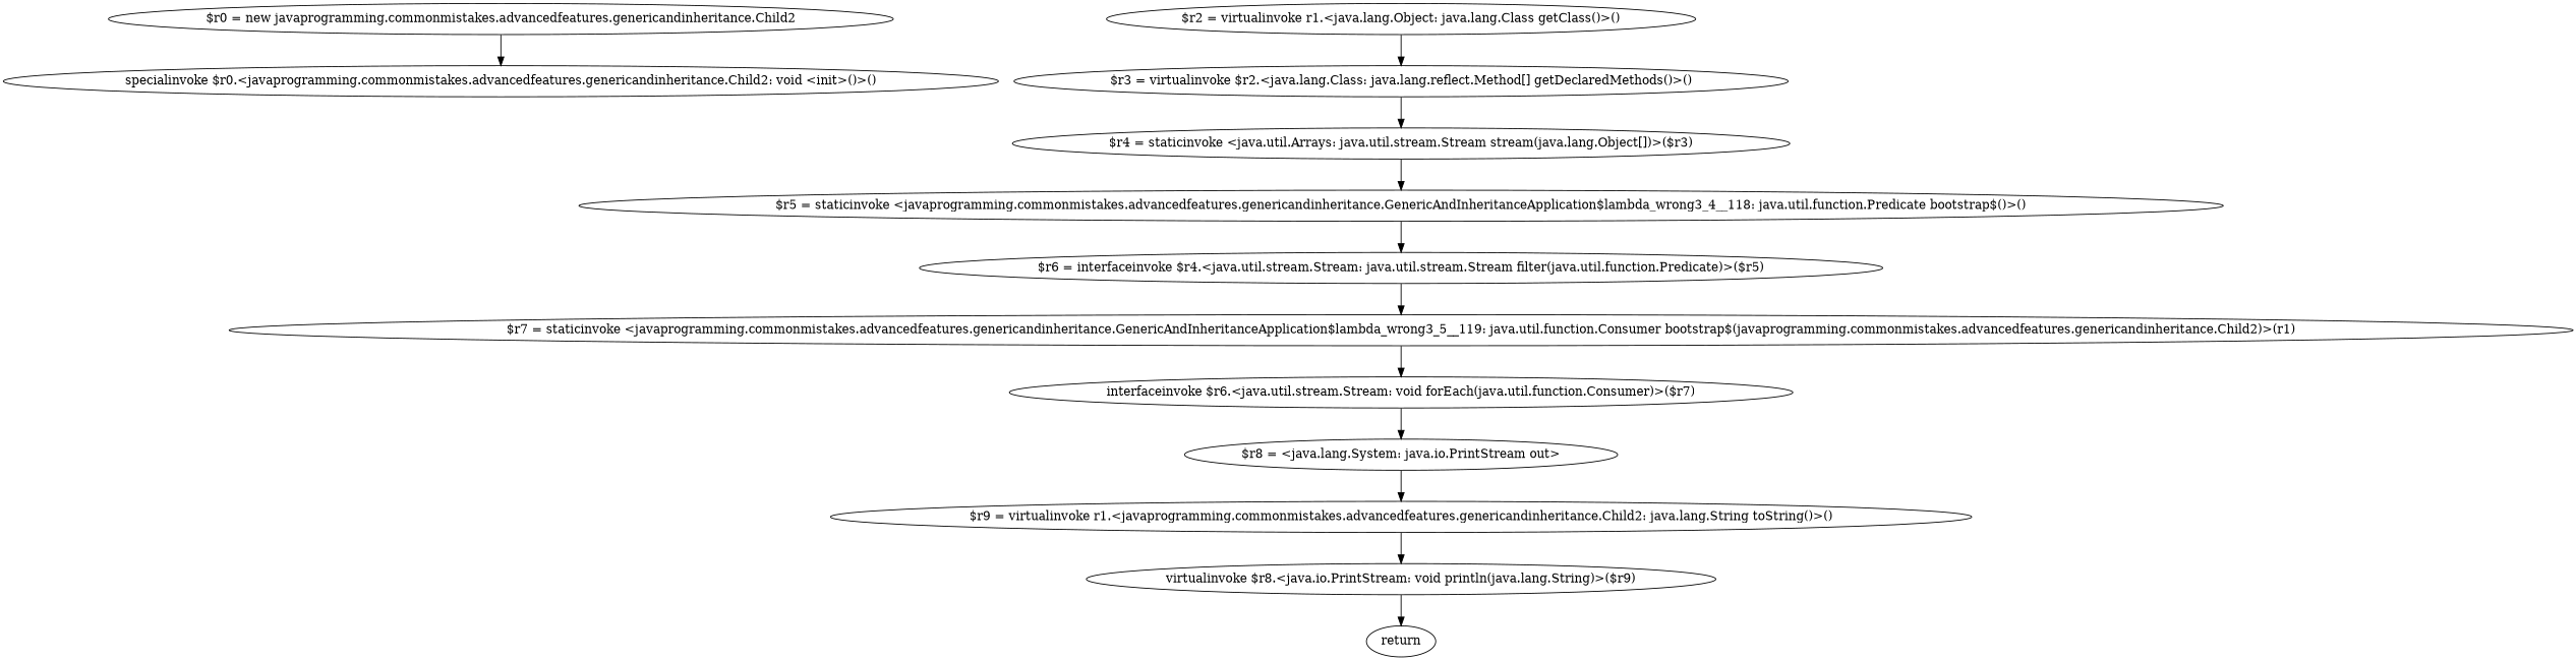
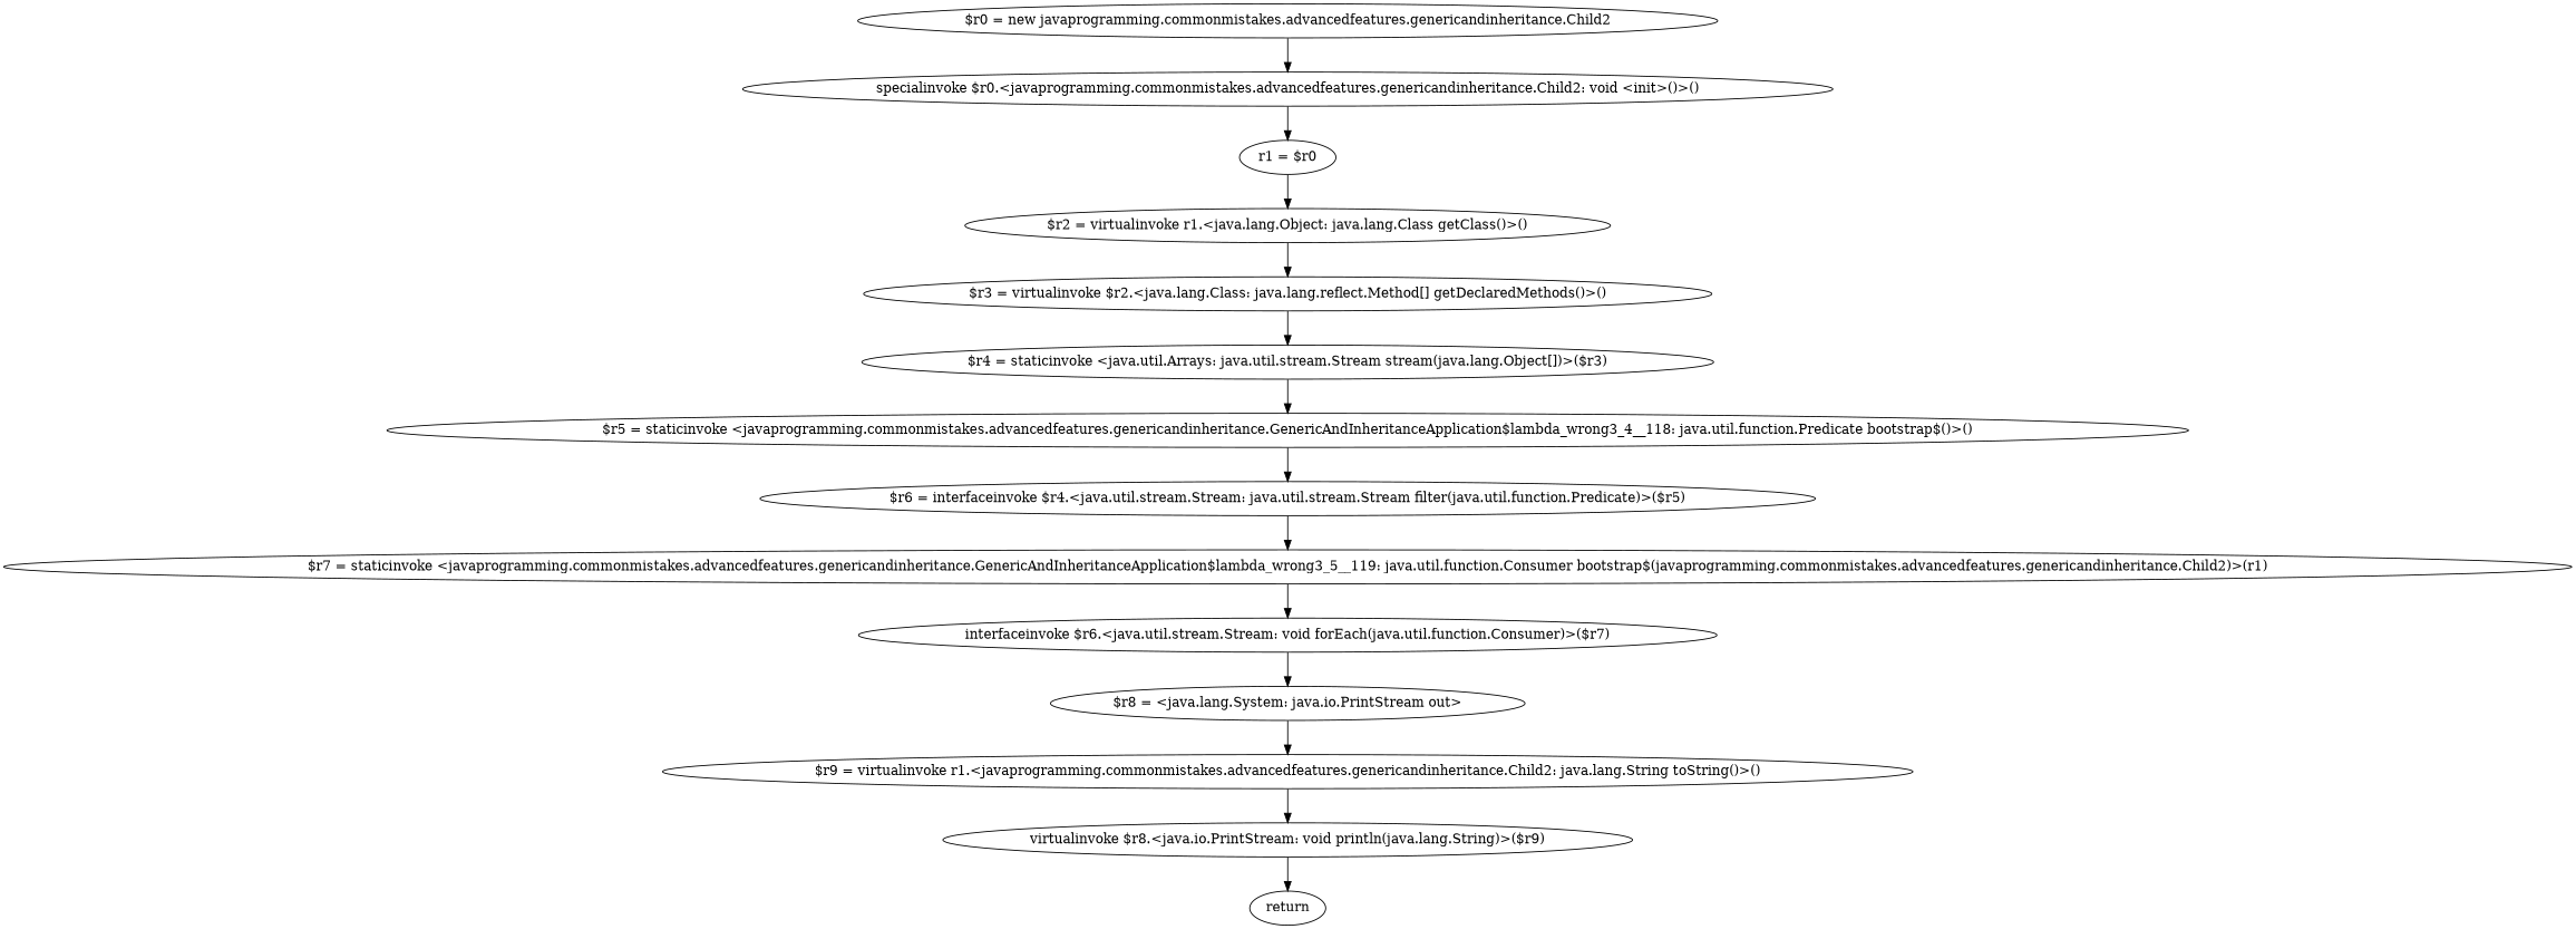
  digraph {
    "$r0 = new javaprogramming.commonmistakes.advancedfeatures.genericandinheritance.Child2"
    "specialinvoke $r0.<javaprogramming.commonmistakes.advancedfeatures.genericandinheritance.Child2: void <init>()>()"
+   "r1 = $r0"
    "$r2 = virtualinvoke r1.<java.lang.Object: java.lang.Class getClass()>()"
    "$r3 = virtualinvoke $r2.<java.lang.Class: java.lang.reflect.Method[] getDeclaredMethods()>()"
    "$r4 = staticinvoke <java.util.Arrays: java.util.stream.Stream stream(java.lang.Object[])>($r3)"
    "$r5 = staticinvoke <javaprogramming.commonmistakes.advancedfeatures.genericandinheritance.GenericAndInheritanceApplication$lambda_wrong3_4__118: java.util.function.Predicate bootstrap$()>()"
    "$r6 = interfaceinvoke $r4.<java.util.stream.Stream: java.util.stream.Stream filter(java.util.function.Predicate)>($r5)"
    "$r7 = staticinvoke <javaprogramming.commonmistakes.advancedfeatures.genericandinheritance.GenericAndInheritanceApplication$lambda_wrong3_5__119: java.util.function.Consumer bootstrap$(javaprogramming.commonmistakes.advancedfeatures.genericandinheritance.Child2)>(r1)"
    "interfaceinvoke $r6.<java.util.stream.Stream: void forEach(java.util.function.Consumer)>($r7)"
    "$r8 = <java.lang.System: java.io.PrintStream out>"
    "$r9 = virtualinvoke r1.<javaprogramming.commonmistakes.advancedfeatures.genericandinheritance.Child2: java.lang.String toString()>()"
    "virtualinvoke $r8.<java.io.PrintStream: void println(java.lang.String)>($r9)"
    return
    "$r0 = new javaprogramming.commonmistakes.advancedfeatures.genericandinheritance.Child2" -> "specialinvoke $r0.<javaprogramming.commonmistakes.advancedfeatures.genericandinheritance.Child2: void <init>()>()"
+   "specialinvoke $r0.<javaprogramming.commonmistakes.advancedfeatures.genericandinheritance.Child2: void <init>()>()" -> "r1 = $r0"
+   "r1 = $r0" -> "$r2 = virtualinvoke r1.<java.lang.Object: java.lang.Class getClass()>()"
    "$r2 = virtualinvoke r1.<java.lang.Object: java.lang.Class getClass()>()" -> "$r3 = virtualinvoke $r2.<java.lang.Class: java.lang.reflect.Method[] getDeclaredMethods()>()"
    "$r3 = virtualinvoke $r2.<java.lang.Class: java.lang.reflect.Method[] getDeclaredMethods()>()" -> "$r4 = staticinvoke <java.util.Arrays: java.util.stream.Stream stream(java.lang.Object[])>($r3)"
    "$r4 = staticinvoke <java.util.Arrays: java.util.stream.Stream stream(java.lang.Object[])>($r3)" -> "$r5 = staticinvoke <javaprogramming.commonmistakes.advancedfeatures.genericandinheritance.GenericAndInheritanceApplication$lambda_wrong3_4__118: java.util.function.Predicate bootstrap$()>()"
    "$r5 = staticinvoke <javaprogramming.commonmistakes.advancedfeatures.genericandinheritance.GenericAndInheritanceApplication$lambda_wrong3_4__118: java.util.function.Predicate bootstrap$()>()" -> "$r6 = interfaceinvoke $r4.<java.util.stream.Stream: java.util.stream.Stream filter(java.util.function.Predicate)>($r5)"
    "$r6 = interfaceinvoke $r4.<java.util.stream.Stream: java.util.stream.Stream filter(java.util.function.Predicate)>($r5)" -> "$r7 = staticinvoke <javaprogramming.commonmistakes.advancedfeatures.genericandinheritance.GenericAndInheritanceApplication$lambda_wrong3_5__119: java.util.function.Consumer bootstrap$(javaprogramming.commonmistakes.advancedfeatures.genericandinheritance.Child2)>(r1)"
    "$r7 = staticinvoke <javaprogramming.commonmistakes.advancedfeatures.genericandinheritance.GenericAndInheritanceApplication$lambda_wrong3_5__119: java.util.function.Consumer bootstrap$(javaprogramming.commonmistakes.advancedfeatures.genericandinheritance.Child2)>(r1)" -> "interfaceinvoke $r6.<java.util.stream.Stream: void forEach(java.util.function.Consumer)>($r7)"
    "interfaceinvoke $r6.<java.util.stream.Stream: void forEach(java.util.function.Consumer)>($r7)" -> "$r8 = <java.lang.System: java.io.PrintStream out>"
    "$r8 = <java.lang.System: java.io.PrintStream out>" -> "$r9 = virtualinvoke r1.<javaprogramming.commonmistakes.advancedfeatures.genericandinheritance.Child2: java.lang.String toString()>()"
    "$r9 = virtualinvoke r1.<javaprogramming.commonmistakes.advancedfeatures.genericandinheritance.Child2: java.lang.String toString()>()" -> "virtualinvoke $r8.<java.io.PrintStream: void println(java.lang.String)>($r9)"
    "virtualinvoke $r8.<java.io.PrintStream: void println(java.lang.String)>($r9)" -> return
  }
